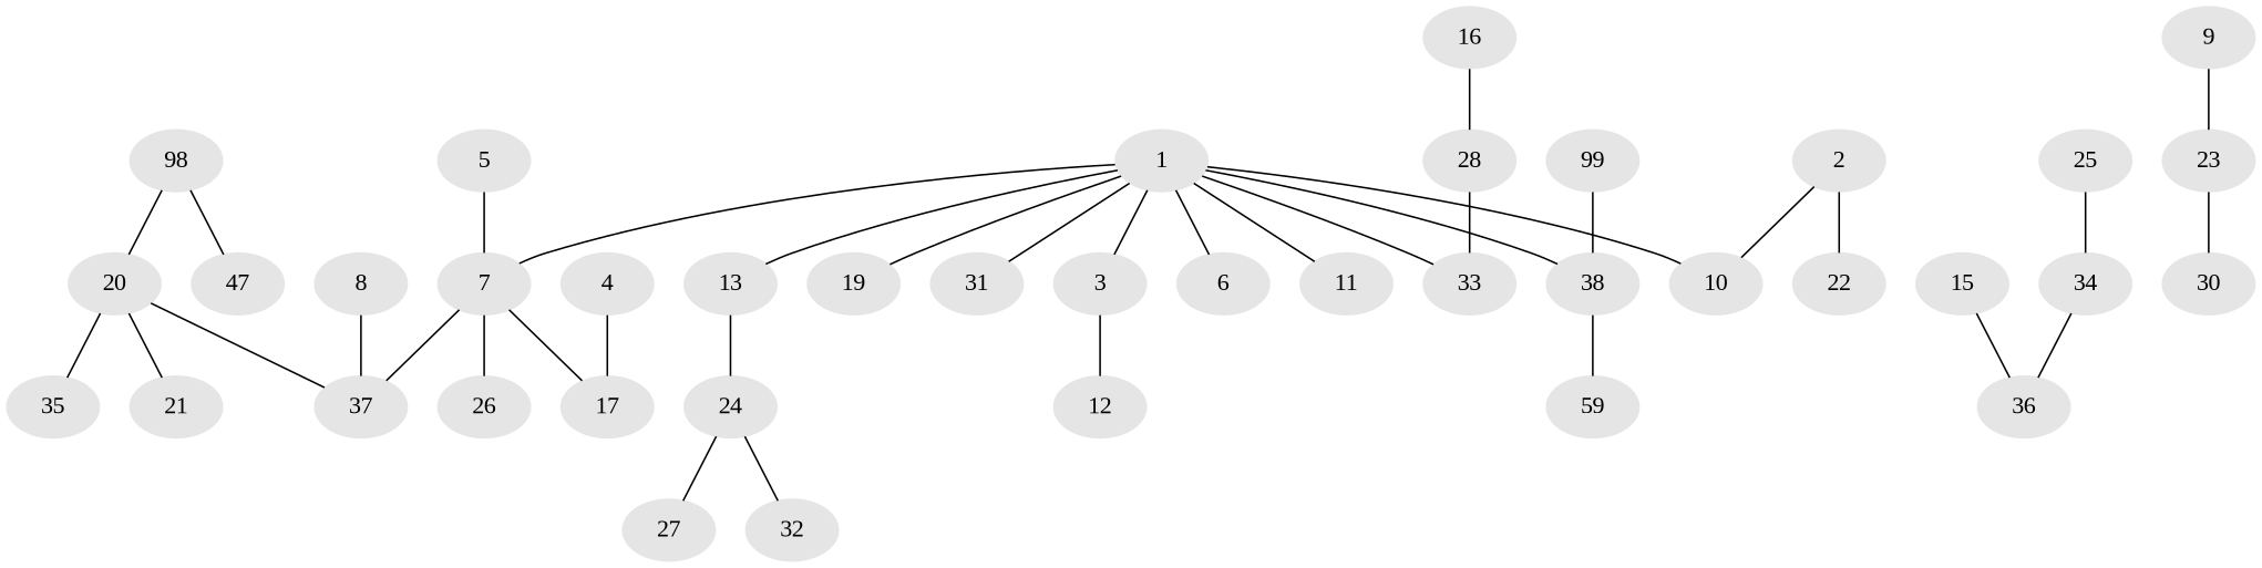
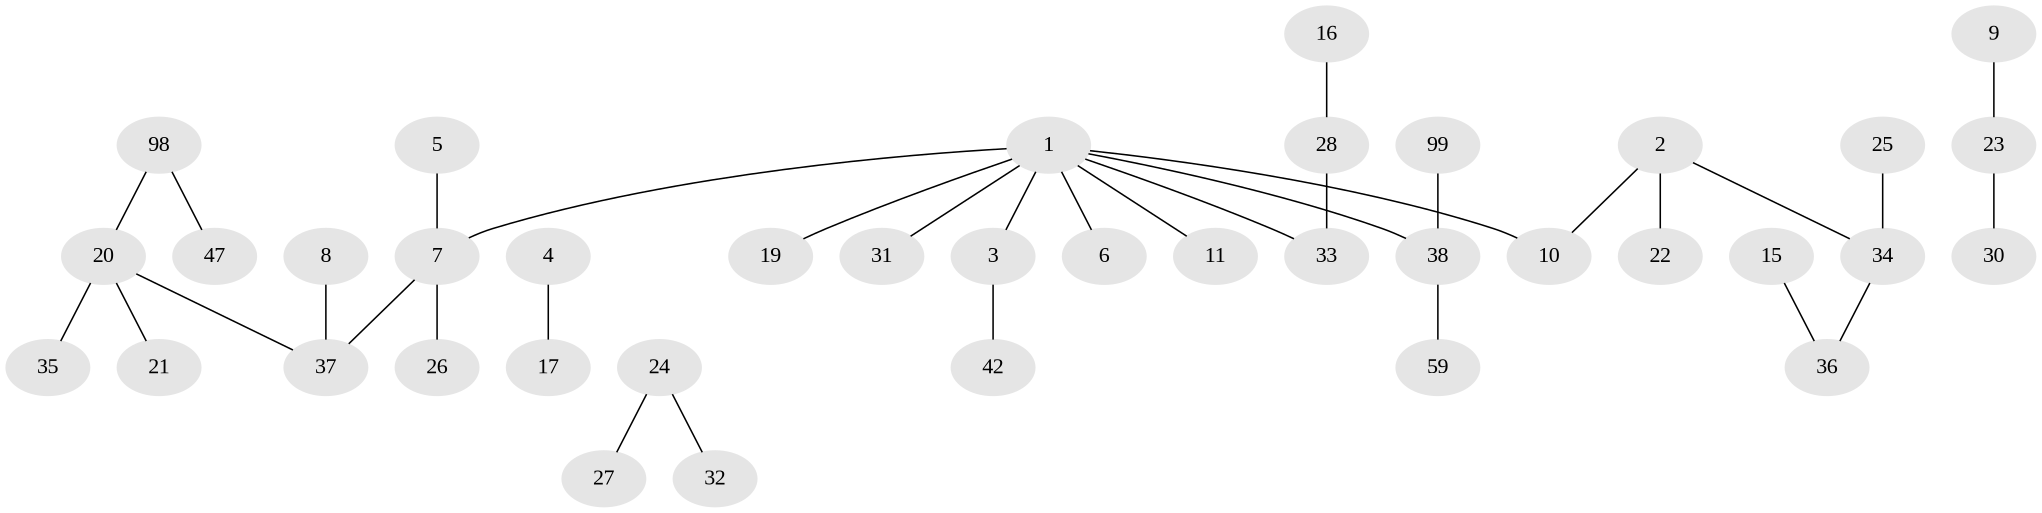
  graph {
    fontname="Liberation Serif"
    node [color=gray90 fontname="Liberation Serif" style=filled]
    edge [fontname="Liberation Serif" weight=1.0]
    1
    3
    6
    7
    11
-   13
    19
    31
    33
    38
    10
    2
    22
    34
-   12
+   12 [label=42]
    17
    26
    37
    24
    n20 [label=59]
    23
    30
    36
    4
    5
    8
    9
    27
    32
    15
    16
    28
    n33 [label=98]
    20
    n35 [label=47]
    21
    35
    25
    n39 [label=99]
    1 -- 3
    1 -- 6
    1 -- 7
    1 -- 11
-   1 -- 13
    1 -- 19
    1 -- 31
    1 -- 33
    1 -- 38
    1 -- 10
    3 -- 12
-   7 -- 17
    7 -- 26
    7 -- 37
-   13 -- 24
    38 -- n20
    2 -- 10
    2 -- 22
+   2 -- 34
    34 -- 36
    24 -- 27
    24 -- 32
    23 -- 30
    4 -- 17
    5 -- 7
    8 -- 37
    9 -- 23
    15 -- 36
    16 -- 28
    28 -- 33
    n33 -- 20
    n33 -- n35
    20 -- 37
    20 -- 21
    20 -- 35
    25 -- 34
    n39 -- 38
  }
